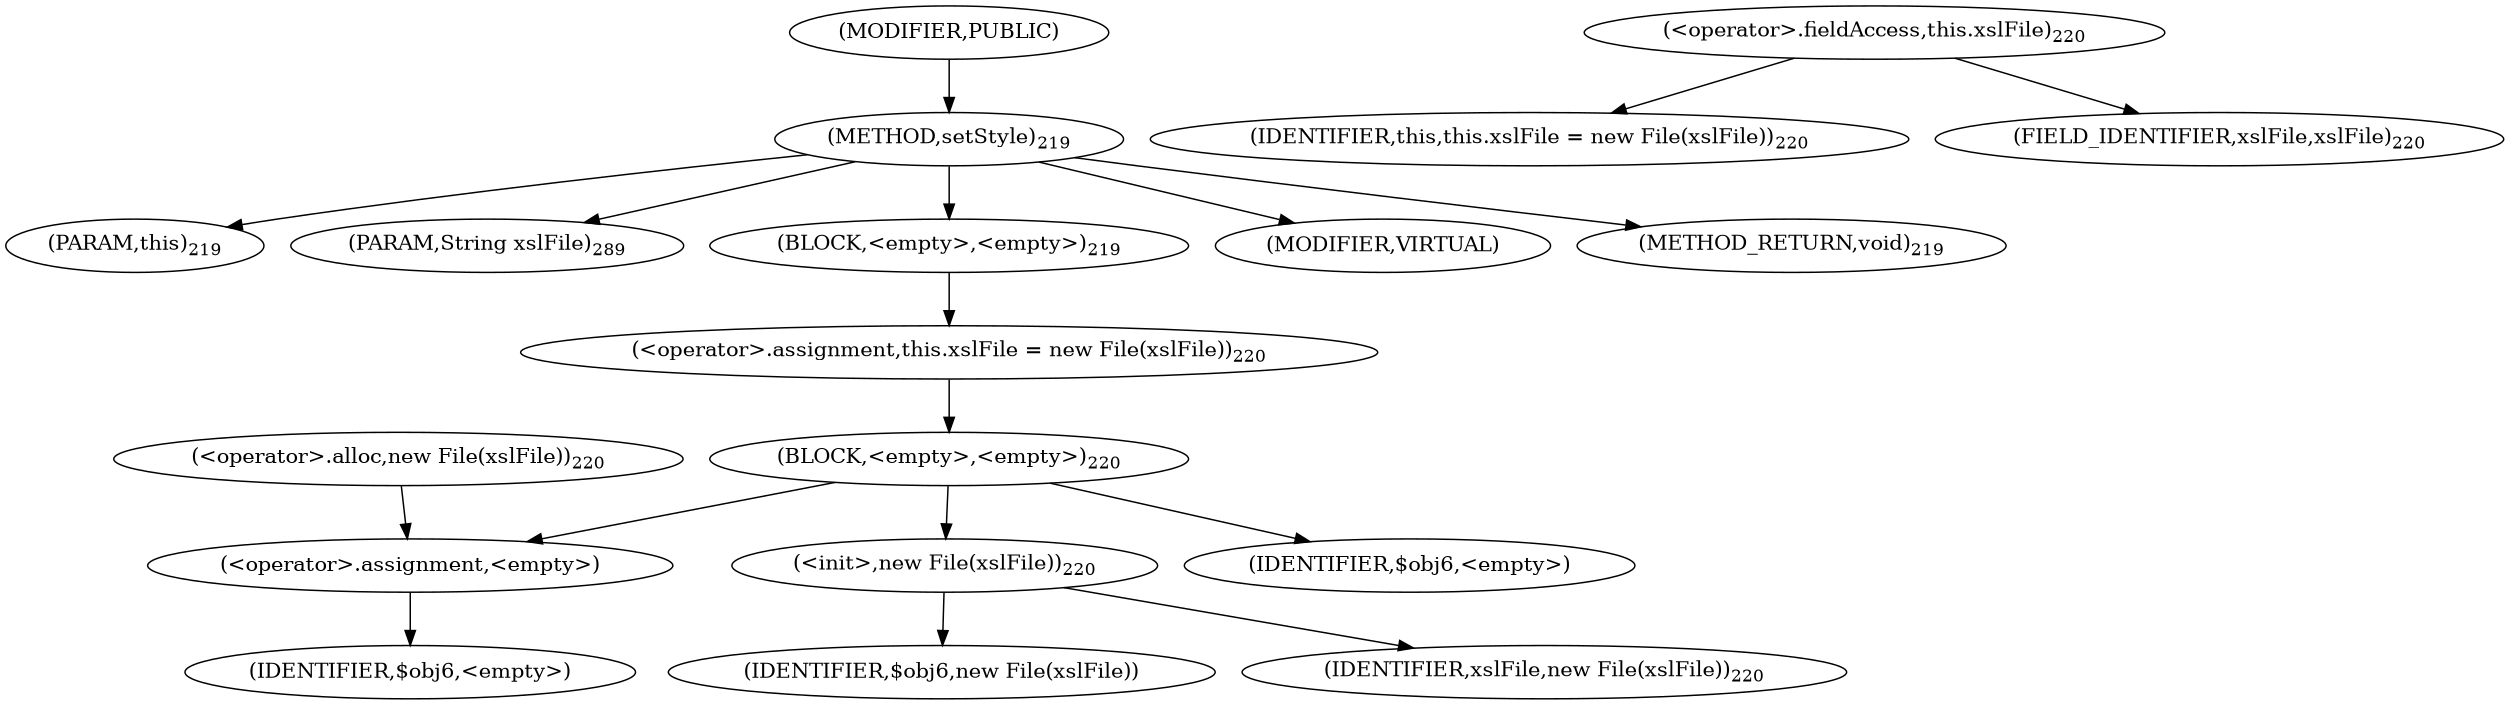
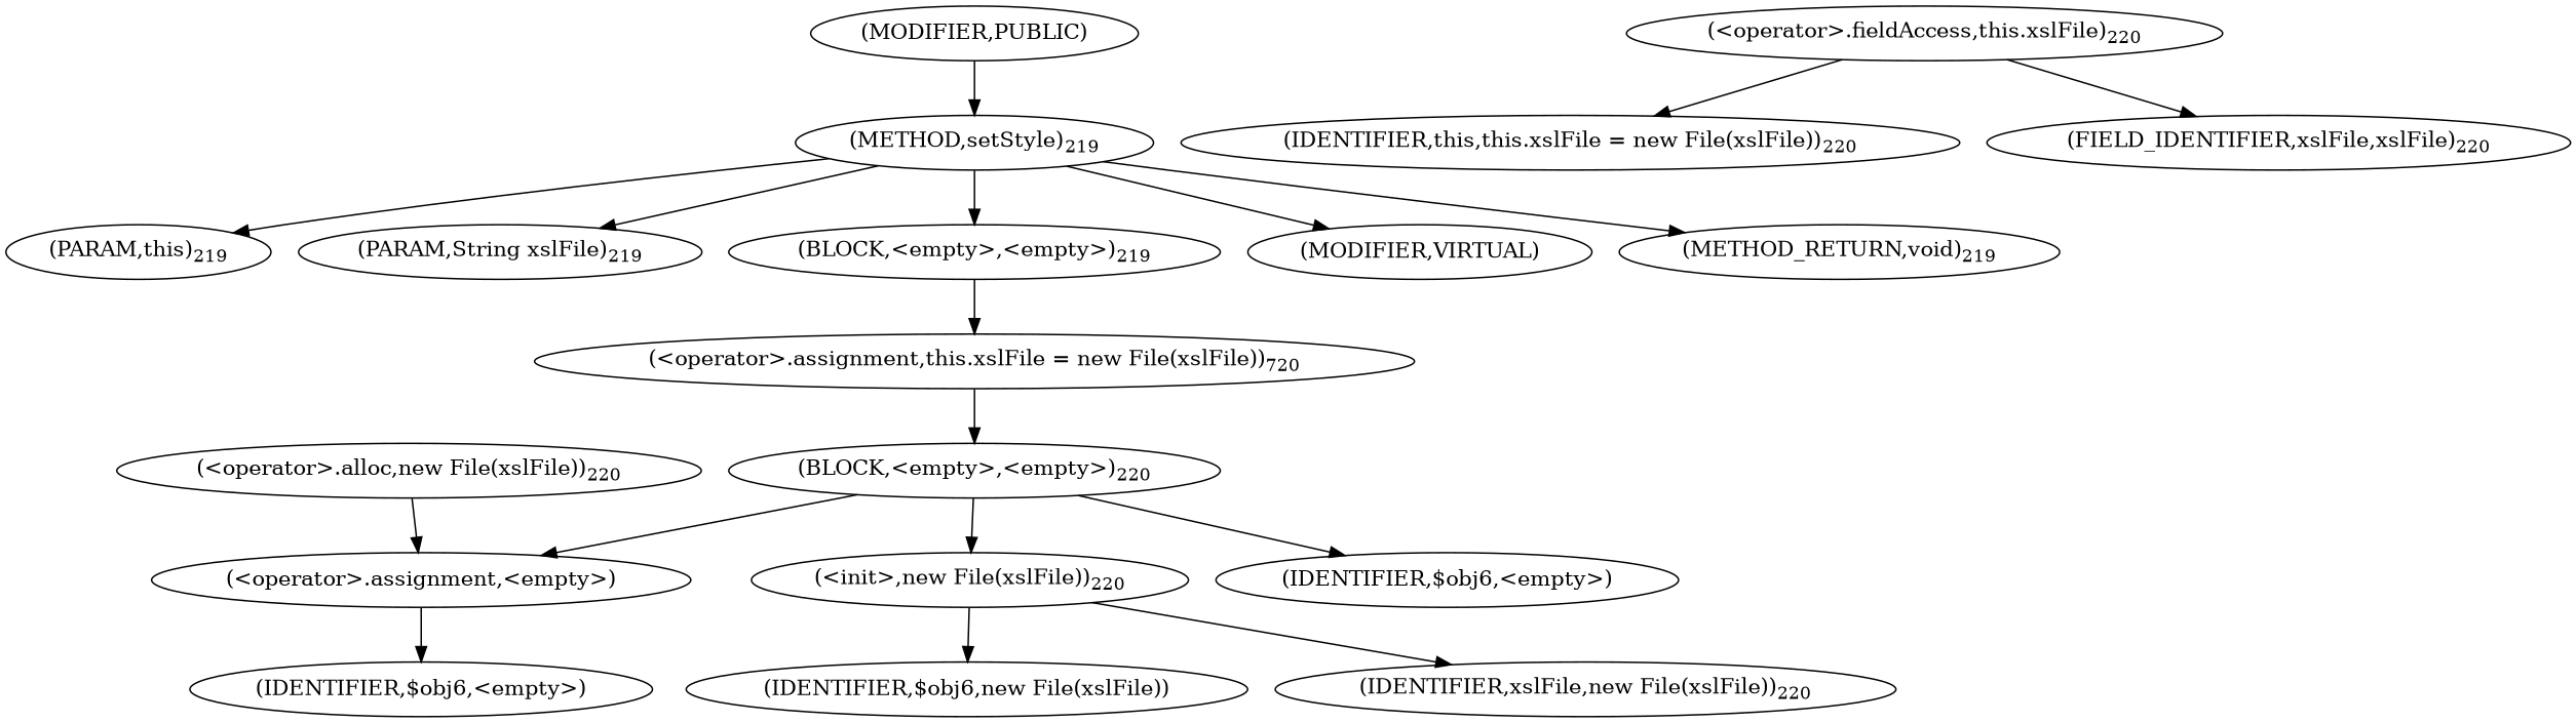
  digraph {
    n1 [label=<(METHOD,setStyle)<SUB>219</SUB>>]
    n2 [label=<(PARAM,this)<SUB>219</SUB>>]
-   n3 [label=<(PARAM,String xslFile)<SUB>289</SUB>>]
+   n3 [label=<(PARAM,String xslFile)<SUB>219</SUB>>]
    n4 [label=<(BLOCK,&lt;empty&gt;,&lt;empty&gt;)<SUB>219</SUB>>]
    n5 [label=<(MODIFIER,VIRTUAL)>]
    n6 [label=<(METHOD_RETURN,void)<SUB>219</SUB>>]
-   n7 [label=<(&lt;operator&gt;.assignment,this.xslFile = new File(xslFile))<SUB>220</SUB>>]
+   n7 [label=<(&lt;operator&gt;.assignment,this.xslFile = new File(xslFile))<SUB>720</SUB>>]
    n8 [label=<(MODIFIER,PUBLIC)>]
    n9 [label=<(BLOCK,&lt;empty&gt;,&lt;empty&gt;)<SUB>220</SUB>>]
    n10 [label=<(&lt;operator&gt;.fieldAccess,this.xslFile)<SUB>220</SUB>>]
    n11 [label=<(IDENTIFIER,this,this.xslFile = new File(xslFile))<SUB>220</SUB>>]
    n12 [label=<(FIELD_IDENTIFIER,xslFile,xslFile)<SUB>220</SUB>>]
    n13 [label=<(&lt;operator&gt;.assignment,&lt;empty&gt;)>]
    n14 [label=<(&lt;init&gt;,new File(xslFile))<SUB>220</SUB>>]
    n15 [label=<(IDENTIFIER,$obj6,&lt;empty&gt;)>]
    n16 [label=<(IDENTIFIER,$obj6,&lt;empty&gt;)>]
    n17 [label=<(IDENTIFIER,$obj6,new File(xslFile))>]
    n18 [label=<(IDENTIFIER,xslFile,new File(xslFile))<SUB>220</SUB>>]
    n19 [label=<(&lt;operator&gt;.alloc,new File(xslFile))<SUB>220</SUB>>]
    n1 -> n2
    n1 -> n3
    n1 -> n4
    n1 -> n5
    n1 -> n6
    n4 -> n7
    n7 -> n9
    n8 -> n1
    n9 -> n13
    n9 -> n14
    n9 -> n15
    n10 -> n11
    n10 -> n12
    n13 -> n16
    n14 -> n17
    n14 -> n18
    n19 -> n13
  }
